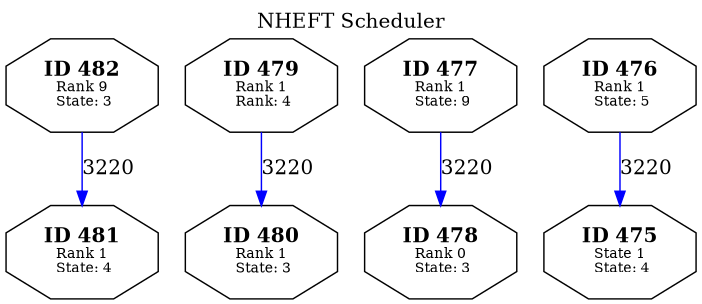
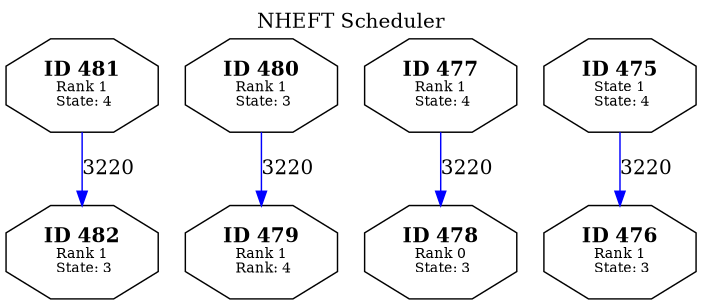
  digraph {
    label="NHEFT Scheduler"
    labelloc=t
    node [shape=octagon]
    edge [color=blue]
-   n1 [label=<<B>ID 482</B><BR /><FONT POINT-SIZE="10">Rank 9<BR /> State: 3</FONT>>]
+   n1 [label=<<B>ID 482</B><BR /><FONT POINT-SIZE="10">Rank 1<BR /> State: 3</FONT>>]
    n2 [label=<<B>ID 481</B><BR /><FONT POINT-SIZE="10">Rank 1<BR /> State: 4</FONT>>]
    n3 [label=<<B>ID 480</B><BR /><FONT POINT-SIZE="10">Rank 1<BR /> State: 3</FONT>>]
    n4 [label=<<B>ID 479</B><BR /><FONT POINT-SIZE="10">Rank 1<BR /> Rank: 4</FONT>>]
    n5 [label=<<B>ID 478</B><BR /><FONT POINT-SIZE="10">Rank 0<BR /> State: 3</FONT>>]
-   n6 [label=<<B>ID 477</B><BR /><FONT POINT-SIZE="10">Rank 1<BR /> State: 9</FONT>>]
-   n7 [label=<<B>ID 476</B><BR /><FONT POINT-SIZE="10">Rank 1<BR /> State: 5</FONT>>]
+   n6 [label=<<B>ID 477</B><BR /><FONT POINT-SIZE="10">Rank 1<BR /> State: 4</FONT>>]
+   n7 [label=<<B>ID 476</B><BR /><FONT POINT-SIZE="10">Rank 1<BR /> State: 3</FONT>>]
    n8 [label=<<B>ID 475</B><BR /><FONT POINT-SIZE="10">State 1<BR /> State: 4</FONT>>]
-   n1 -> n2 [label=<3220>]
-   n4 -> n3 [label=<3220>]
+   n2 -> n1 [label=<3220>]
+   n3 -> n4 [label=<3220>]
    n6 -> n5 [label=<3220>]
-   n7 -> n8 [label=<3220>]
+   n8 -> n7 [label=<3220>]
  }
